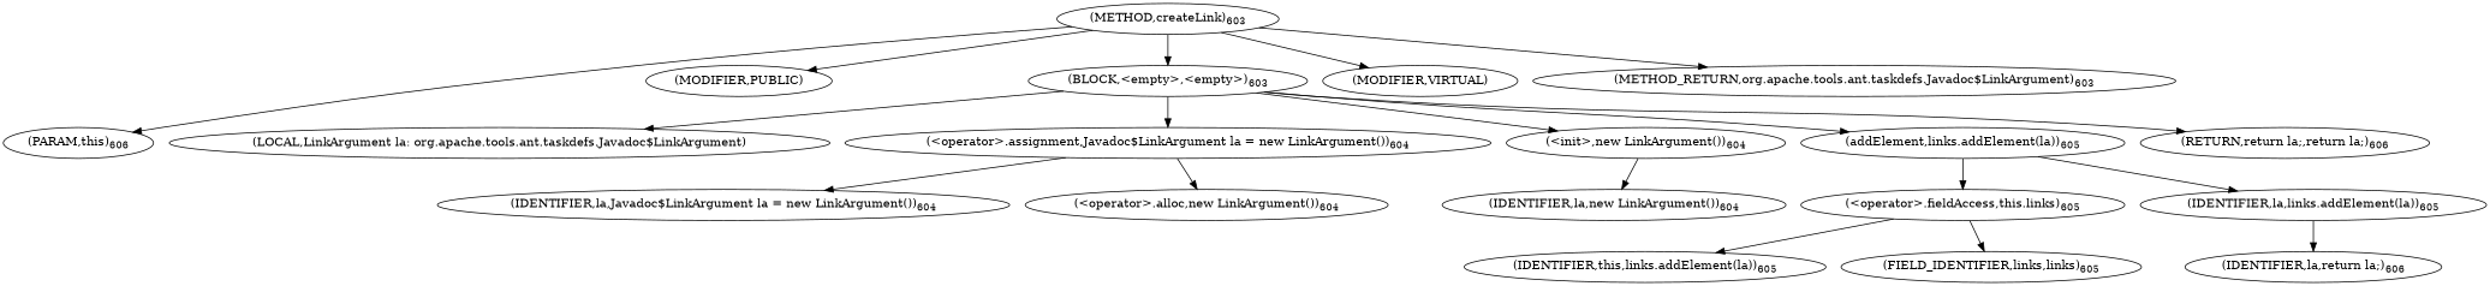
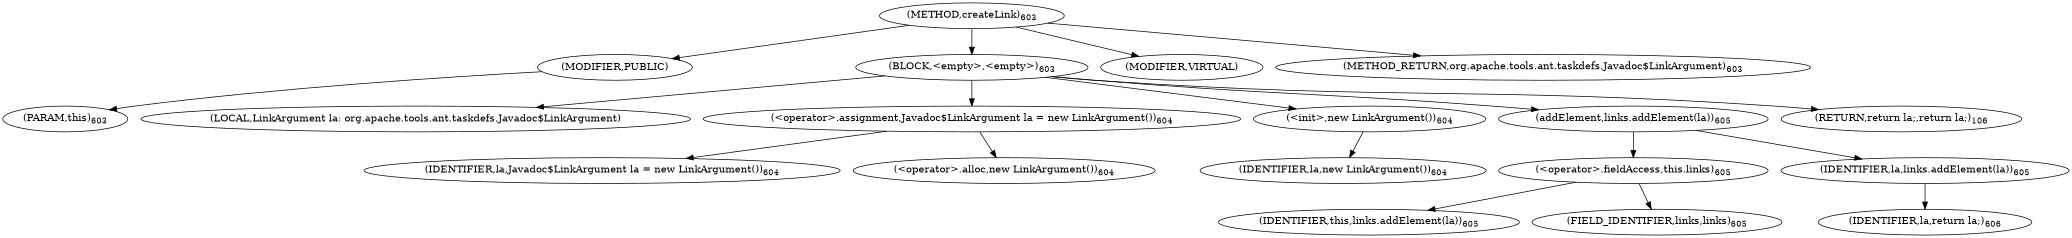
  digraph {
    n1 [label=<(METHOD,createLink)<SUB>603</SUB>>]
-   n2 [label=<(PARAM,this)<SUB>606</SUB>>]
+   n2 [label=<(PARAM,this)<SUB>603</SUB>>]
    n3 [label=<(BLOCK,&lt;empty&gt;,&lt;empty&gt;)<SUB>603</SUB>>]
    n4 [label=<(MODIFIER,PUBLIC)>]
    n5 [label=<(MODIFIER,VIRTUAL)>]
    n6 [label=<(METHOD_RETURN,org.apache.tools.ant.taskdefs.Javadoc$LinkArgument)<SUB>603</SUB>>]
    n7 [label=<(LOCAL,LinkArgument la: org.apache.tools.ant.taskdefs.Javadoc$LinkArgument)>]
    n8 [label=<(&lt;operator&gt;.assignment,Javadoc$LinkArgument la = new LinkArgument())<SUB>604</SUB>>]
    n9 [label=<(&lt;init&gt;,new LinkArgument())<SUB>604</SUB>>]
    n10 [label=<(addElement,links.addElement(la))<SUB>605</SUB>>]
-   n11 [label=<(RETURN,return la;,return la;)<SUB>606</SUB>>]
+   n11 [label=<(RETURN,return la;,return la;)<SUB>106</SUB>>]
    n12 [label=<(IDENTIFIER,la,Javadoc$LinkArgument la = new LinkArgument())<SUB>604</SUB>>]
    n13 [label=<(&lt;operator&gt;.alloc,new LinkArgument())<SUB>604</SUB>>]
    n14 [label=<(IDENTIFIER,la,new LinkArgument())<SUB>604</SUB>>]
    n15 [label=<(&lt;operator&gt;.fieldAccess,this.links)<SUB>605</SUB>>]
    n16 [label=<(IDENTIFIER,la,links.addElement(la))<SUB>605</SUB>>]
    n17 [label=<(IDENTIFIER,this,links.addElement(la))<SUB>605</SUB>>]
    n18 [label=<(FIELD_IDENTIFIER,links,links)<SUB>605</SUB>>]
    n19 [label=<(IDENTIFIER,la,return la;)<SUB>606</SUB>>]
-   n1 -> n2
+   n4 -> n2
    n1 -> n3
    n1 -> n4
    n1 -> n5
    n1 -> n6
    n3 -> n7
    n3 -> n8
    n3 -> n9
    n3 -> n10
    n3 -> n11
    n8 -> n12
    n8 -> n13
    n9 -> n14
    n10 -> n15
    n10 -> n16
    n15 -> n17
    n15 -> n18
    n16 -> n19
  }
